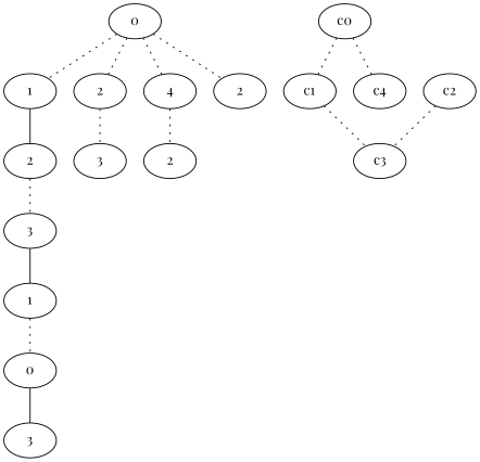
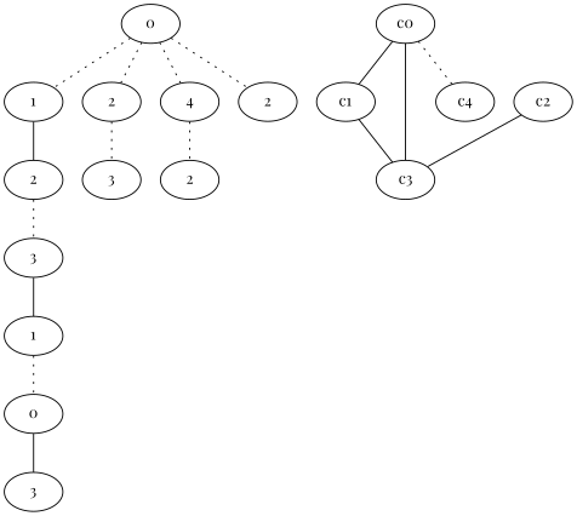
  graph {
    fontname="Playfair Display"
    node [fontname="Playfair Display"]
    edge [fontname="Playfair Display" style=dotted]
    n1 [label=0]
    n2 [label=1]
    n3 [label=2]
    n4 [label=4]
    n5 [label=2]
    n6 [label=2]
    n7 [label=3]
    n8 [label=2]
    n9 [label=3]
    n10 [label=1]
    n11 [label=0]
    n12 [label=3]
    c0
    c1
    c3
    c4
    c2
    n1 -- n2
    n1 -- n3
    n1 -- n4
    n1 -- n5
    n2 -- n6 [style=""]
    n3 -- n7
    n4 -- n8
    n6 -- n9
    n9 -- n10 [style=""]
    n10 -- n11
    n11 -- n12 [style=""]
-   c0 -- c1
+   c0 -- c1 [style=solid]
+   c0 -- c3 [style=""]
    c0 -- c4
-   c1 -- c3
-   c2 -- c3
+   c1 -- c3 [style=""]
+   c2 -- c3 [style=solid]
  }
